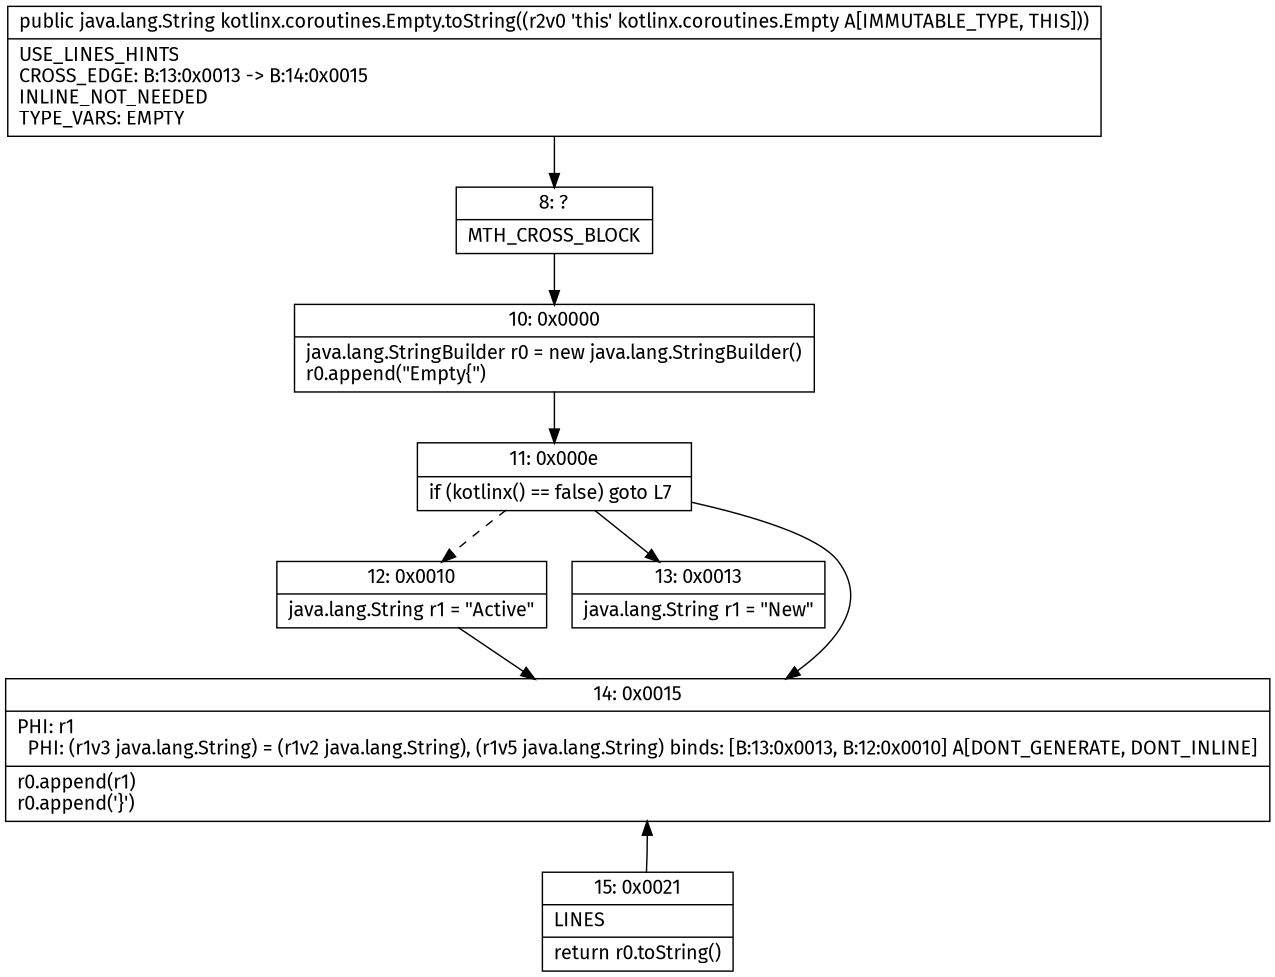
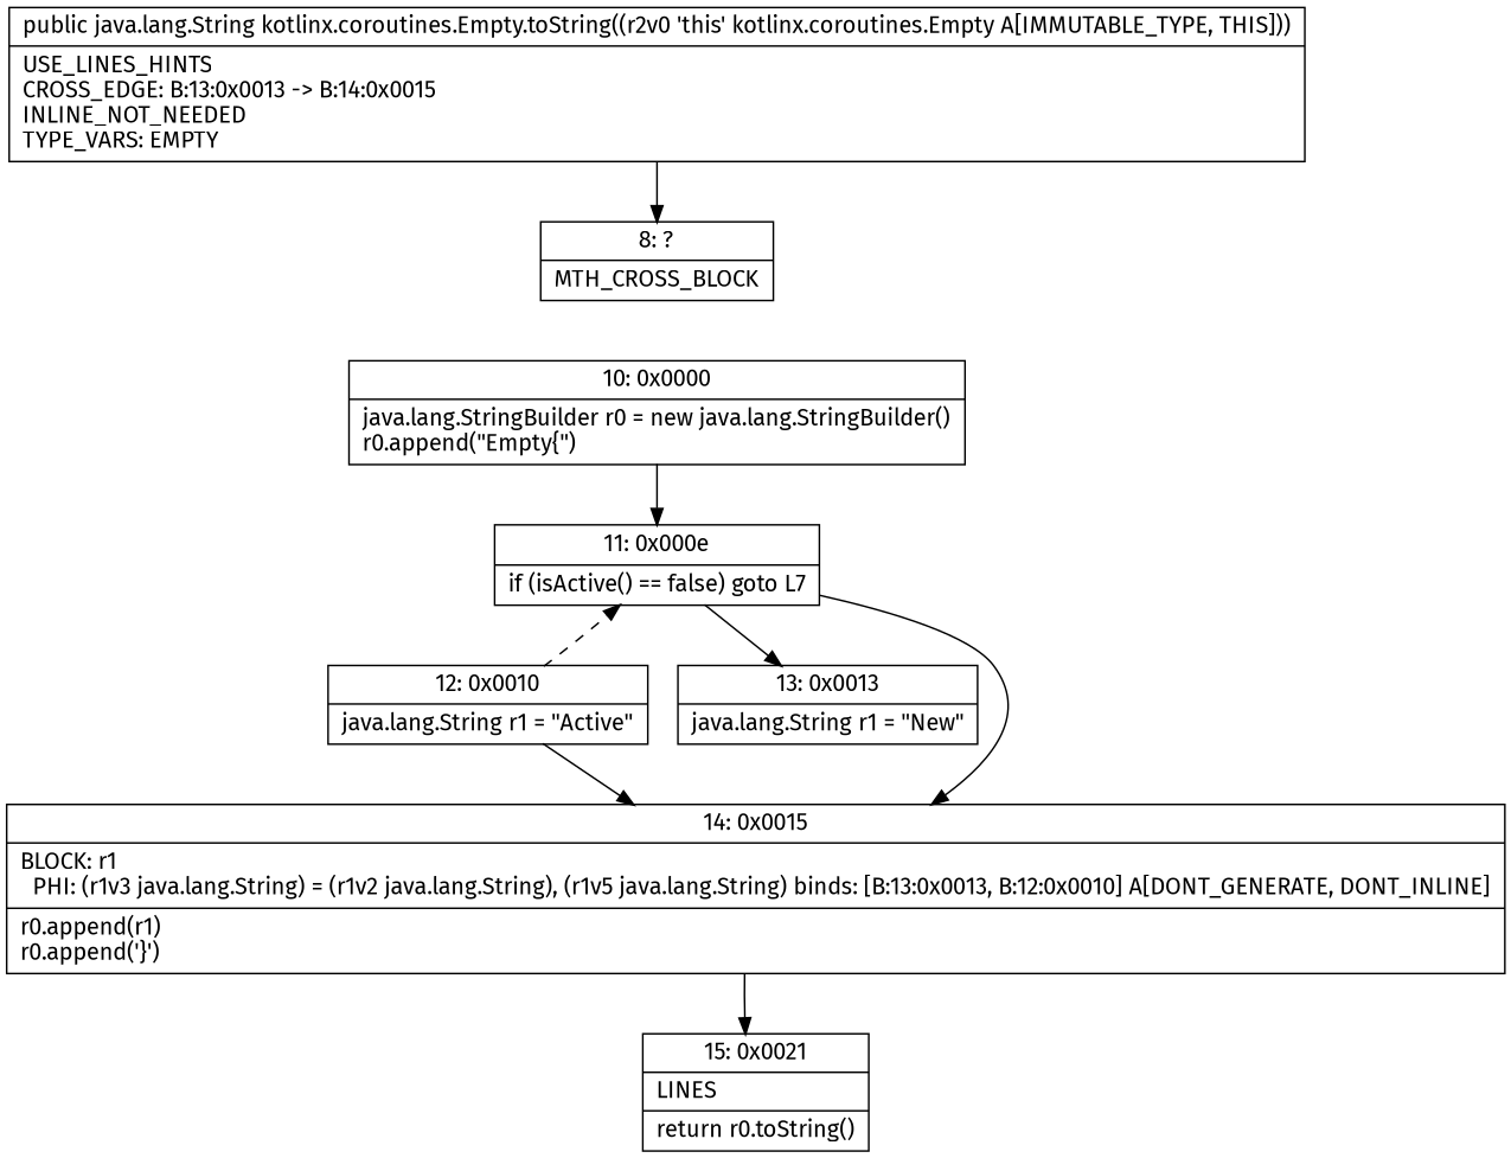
  digraph {
    fontname="Fira Sans"
    node [fontname="Fira Sans" shape=record]
    edge [fontname="Fira Sans"]
    n1 [label="{8\:\ ?|MTH_CROSS_BLOCK\l}"]
    n2 [label="{10\:\ 0x0000|java.lang.StringBuilder r0 = new java.lang.StringBuilder()\lr0.append(\"Empty\{\")\l}"]
-   n3 [label="{11\:\ 0x000e|if (kotlinx() == false) goto L7\l}"]
+   n3 [label="{11\:\ 0x000e|if (isActive() == false) goto L7\l}"]
    n4 [label="{12\:\ 0x0010|java.lang.String r1 = \"Active\"\l}"]
    n5 [label="{13\:\ 0x0013|java.lang.String r1 = \"New\"\l}"]
-   n6 [label="{14\:\ 0x0015|PHI: r1 \l  PHI: (r1v3 java.lang.String) = (r1v2 java.lang.String), (r1v5 java.lang.String) binds: [B:13:0x0013, B:12:0x0010] A[DONT_GENERATE, DONT_INLINE]\l|r0.append(r1)\lr0.append('\}')\l}"]
+   n6 [label="{14\:\ 0x0015|BLOCK: r1 \l  PHI: (r1v3 java.lang.String) = (r1v2 java.lang.String), (r1v5 java.lang.String) binds: [B:13:0x0013, B:12:0x0010] A[DONT_GENERATE, DONT_INLINE]\l|r0.append(r1)\lr0.append('\}')\l}"]
    n7 [label="{15\:\ 0x0021|LINES\l|return r0.toString()\l}"]
    n8 [label="{public java.lang.String kotlinx.coroutines.Empty.toString((r2v0 'this' kotlinx.coroutines.Empty A[IMMUTABLE_TYPE, THIS]))  | USE_LINES_HINTS\lCROSS_EDGE: B:13:0x0013 \-\> B:14:0x0015\lINLINE_NOT_NEEDED\lTYPE_VARS: EMPTY\l}"]
-   n1 -> n2
    n2 -> n3
-   n3 -> n4 [style=dashed]
+   n4 -> n3 [style=dashed]
    n3 -> n5
    n3 -> n6
    n4 -> n6
-   n7 -> n6
+   n6 -> n7
    n8 -> n1
  }
